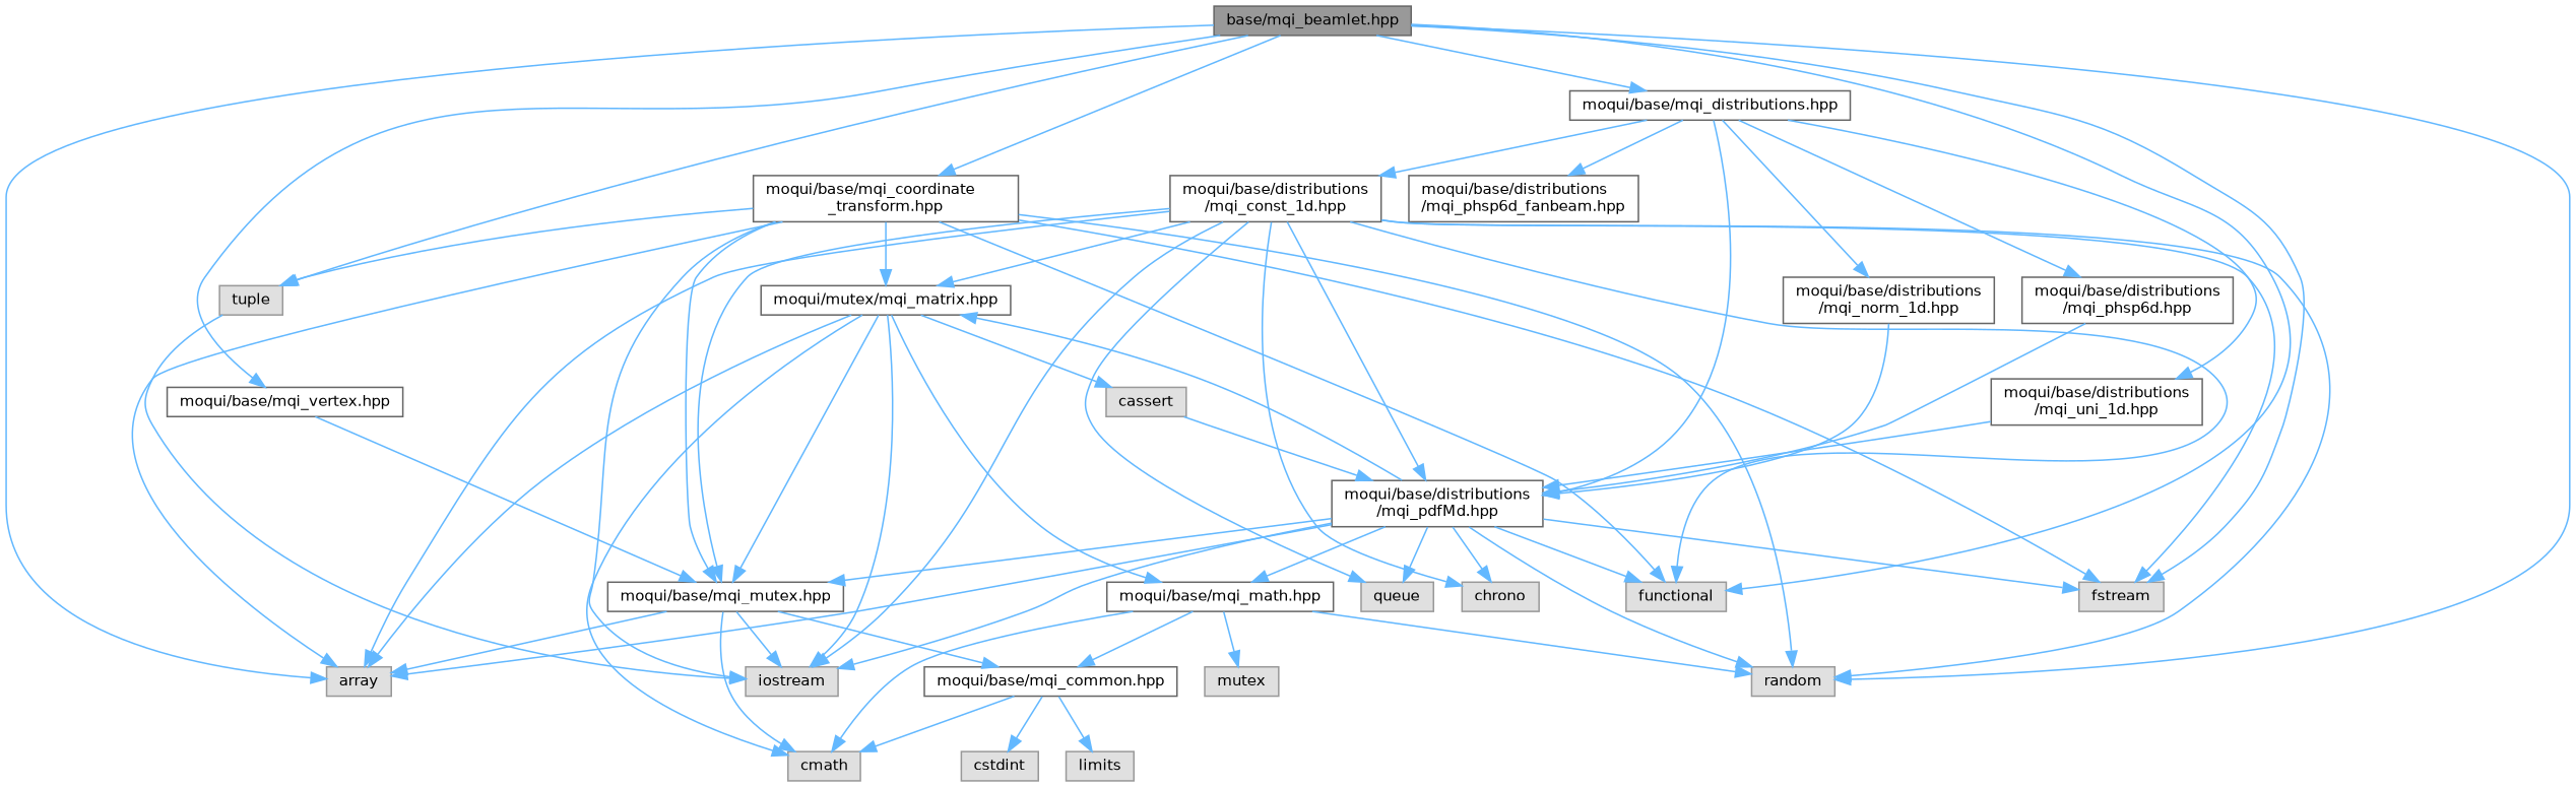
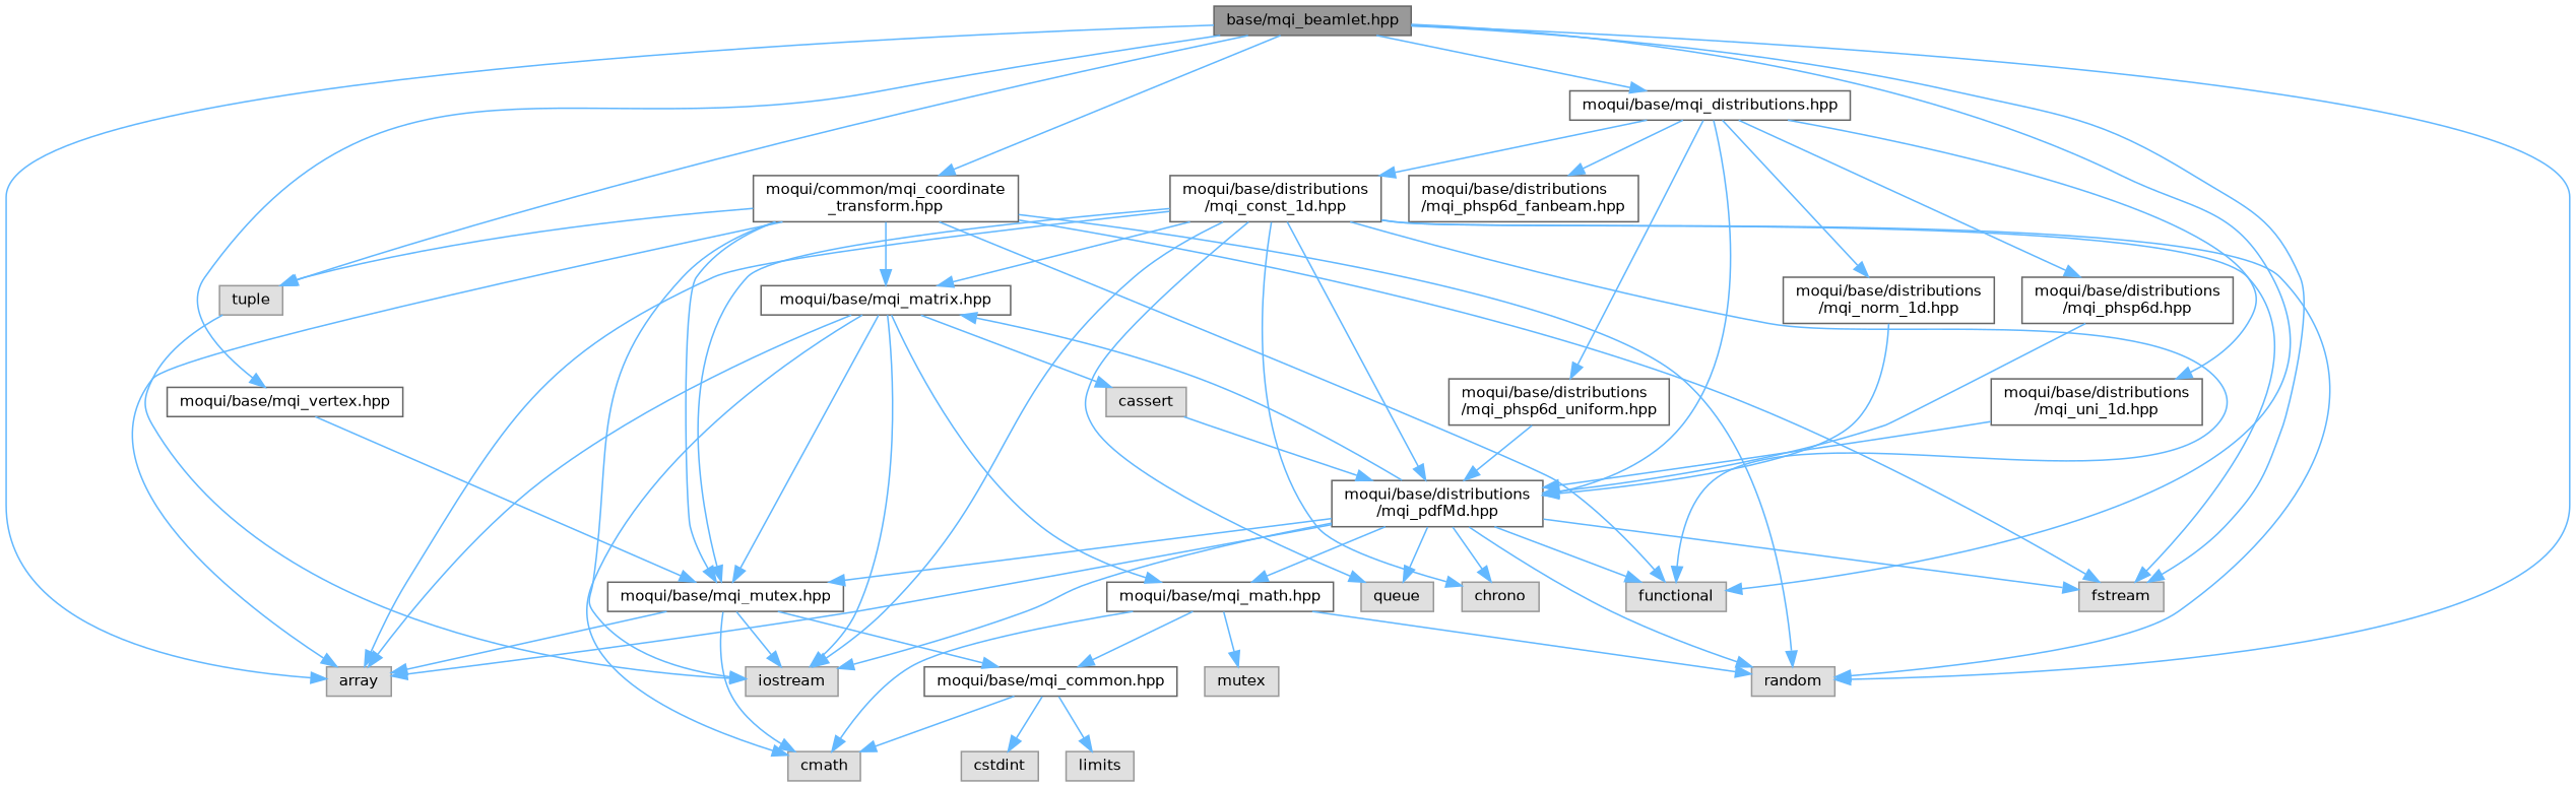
  digraph {
    node [color=grey40 fillcolor=white fontname=Helvetica fontsize=10 shape=box style=filled]
    edge [color=steelblue1 fontname=Helvetica fontsize=10 labelfontname=Helvetica labelfontsize=10 style=solid]
    n1 [color=gray40 fillcolor=grey60 fontcolor=black height=0.2 label="base/mqi_beamlet.hpp" width=0.4]
    n2 [color=grey60 fillcolor="#E0E0E0" height=0.2 label=array width=0.4]
    n3 [color=grey60 fillcolor="#E0E0E0" height=0.2 label=fstream width=0.4]
    n4 [color=grey60 fillcolor="#E0E0E0" height=0.2 label=functional width=0.4]
    n5 [color=grey60 fillcolor="#E0E0E0" height=0.2 label=random width=0.4]
    n6 [color=grey60 fillcolor="#E0E0E0" height=0.2 label=tuple width=0.4]
-   n7 [height=0.2 label="moqui/base/mqi_coordinate\l_transform.hpp" width=0.4]
+   n7 [height=0.2 label="moqui/common/mqi_coordinate\l_transform.hpp" width=0.4]
    n8 [height=0.2 label="moqui/base/mqi_distributions.hpp" width=0.4]
    n9 [height=0.2 label="moqui/base/mqi_vertex.hpp" width=0.4]
    n10 [color=grey60 fillcolor="#E0E0E0" height=0.2 label=iostream width=0.4]
-   n11 [height=0.2 label="moqui/mutex/mqi_matrix.hpp" width=0.4]
+   n11 [height=0.2 label="moqui/base/mqi_matrix.hpp" width=0.4]
    n12 [height=0.2 label="moqui/base/mqi_mutex.hpp" width=0.4]
    n13 [height=0.2 label="moqui/base/distributions\l/mqi_const_1d.hpp" width=0.4]
    n14 [height=0.2 label="moqui/base/distributions\l/mqi_pdfMd.hpp" width=0.4]
    n15 [height=0.2 label="moqui/base/distributions\l/mqi_norm_1d.hpp" width=0.4]
    n16 [height=0.2 label="moqui/base/distributions\l/mqi_uni_1d.hpp" width=0.4]
    n17 [height=0.2 label="moqui/base/distributions\l/mqi_phsp6d.hpp" width=0.4]
    n18 [height=0.2 label="moqui/base/distributions\l/mqi_phsp6d_fanbeam.hpp" width=0.4]
+   n19 [height=0.2 label="moqui/base/distributions\l/mqi_phsp6d_uniform.hpp" width=0.4]
    n20 [color=grey60 fillcolor="#E0E0E0" height=0.2 label=cassert width=0.4]
    n21 [color=grey60 fillcolor="#E0E0E0" height=0.2 label=cmath width=0.4]
    n22 [height=0.2 label="moqui/base/mqi_math.hpp" width=0.4]
    n23 [height=0.2 label="moqui/base/mqi_common.hpp" width=0.4]
    n24 [color=grey60 fillcolor="#E0E0E0" height=0.2 label=mutex width=0.4]
    n25 [color=grey60 fillcolor="#E0E0E0" height=0.2 label=cstdint width=0.4]
    n26 [color=grey60 fillcolor="#E0E0E0" height=0.2 label=limits width=0.4]
    n27 [color=grey60 fillcolor="#E0E0E0" height=0.2 label=queue width=0.4]
    n28 [color=grey60 fillcolor="#E0E0E0" height=0.2 label=chrono width=0.4]
    n1 -> n2
    n1 -> n3
    n1 -> n4
    n1 -> n5
    n1 -> n6
    n1 -> n7
    n1 -> n8
    n1 -> n9
    n6 -> n10
    n7 -> n2
    n7 -> n3
    n7 -> n4
    n7 -> n5
    n7 -> n6
    n7 -> n10
    n7 -> n11
    n7 -> n12
    n8 -> n13
    n8 -> n14
    n8 -> n15
    n8 -> n16
    n8 -> n17
    n8 -> n18
+   n8 -> n19
    n9 -> n12
    n11 -> n2
    n11 -> n10
    n11 -> n12
    n11 -> n20
    n11 -> n21
    n11 -> n22
    n12 -> n2
    n12 -> n10
    n12 -> n21
    n12 -> n23
    n13 -> n2
    n13 -> n3
    n13 -> n4
    n13 -> n5
    n13 -> n10
    n13 -> n11
    n13 -> n12
    n13 -> n14
    n13 -> n27
    n13 -> n28
    n14 -> n2
    n14 -> n3
    n14 -> n4
    n14 -> n5
    n14 -> n10
    n14 -> n11
    n14 -> n12
    n14 -> n22
    n14 -> n27
    n14 -> n28
    n15 -> n14
    n16 -> n14
    n17 -> n14
+   n19 -> n14
    n20 -> n14
    n22 -> n5
    n22 -> n21
    n22 -> n23
    n22 -> n24
    n23 -> n21
    n23 -> n25
    n23 -> n26
  }
